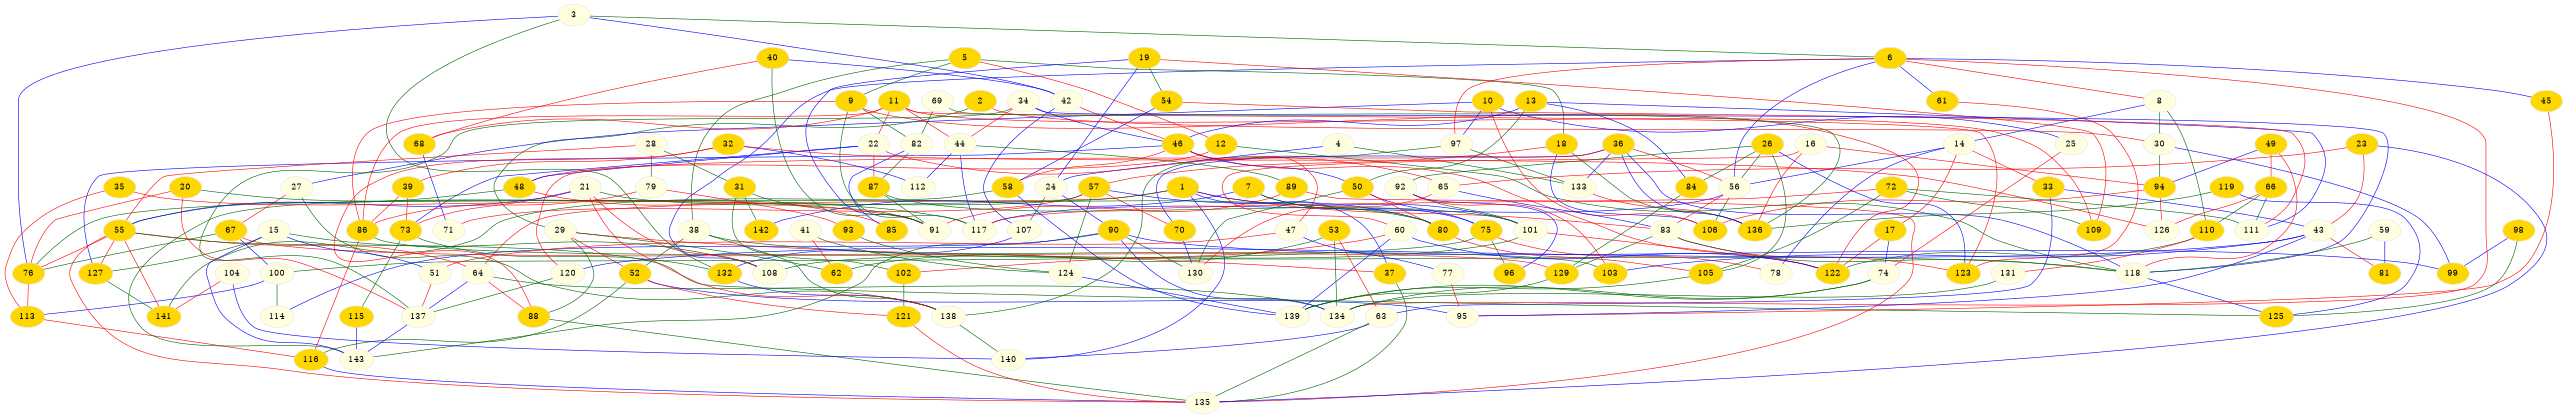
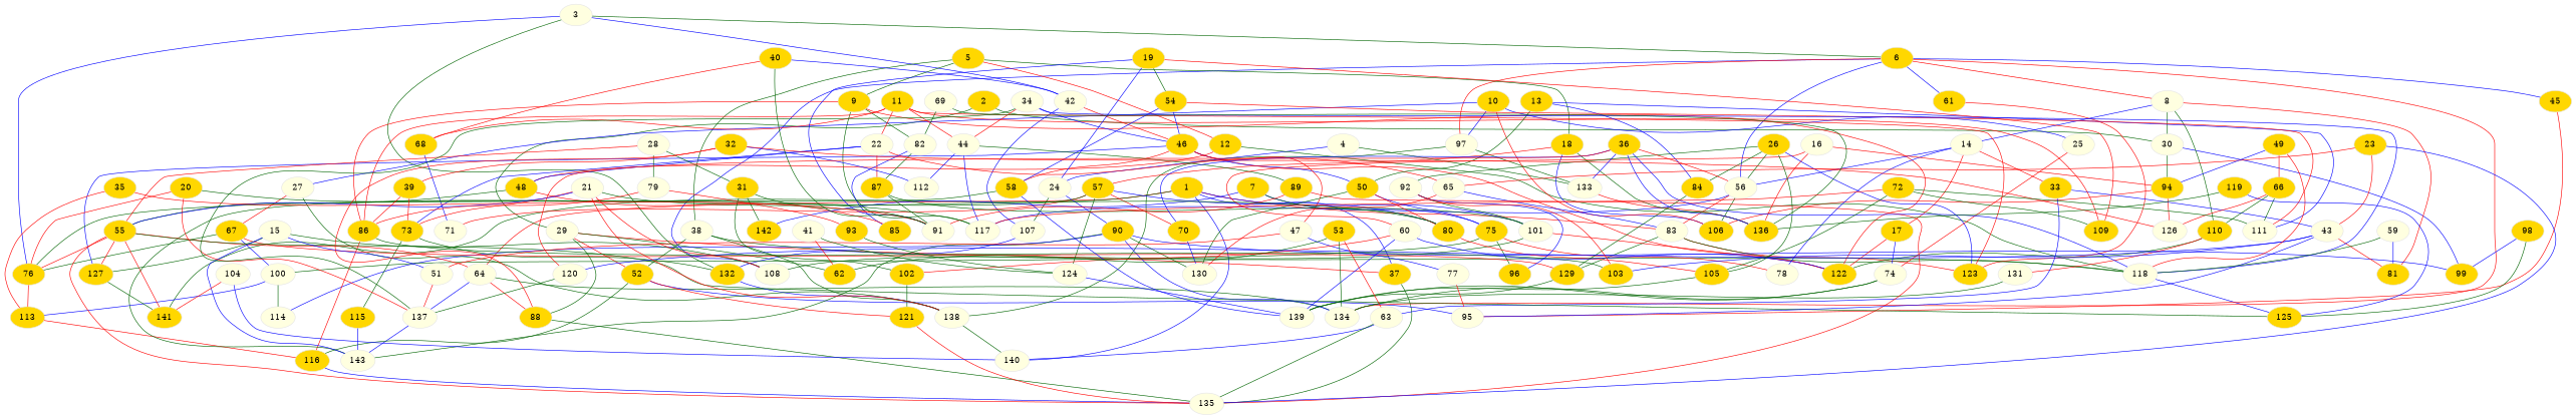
  graph {
    node [color=gray90 fillcolor=gold style=filled]
    edge [color=red]
    1
    37
    64 [fillcolor=lightyellow]
    83 [fillcolor=lightyellow]
    101 [fillcolor=lightyellow]
    140 [fillcolor=lightyellow]
    141
    135 [fillcolor=lightyellow]
    134 [fillcolor=lightyellow]
    137 [fillcolor=lightyellow]
    88
    123
    118 [fillcolor=lightyellow]
    129
    108 [fillcolor=lightyellow]
    122
    29 [fillcolor=lightyellow]
    2
    30 [fillcolor=lightyellow]
    52
    62
    94
    99
    3 [fillcolor=lightyellow]
    6
    42 [fillcolor=lightyellow]
    76
    132
    8 [fillcolor=lightyellow]
    45
    56 [fillcolor=lightyellow]
    61
    97 [fillcolor=lightyellow]
    46
    107 [fillcolor=lightyellow]
    113
    138 [fillcolor=lightyellow]
    4 [fillcolor=lightyellow]
    24 [fillcolor=lightyellow]
    133 [fillcolor=lightyellow]
    90
    136
    5
    9
    12
    18
    38 [fillcolor=lightyellow]
    82 [fillcolor=lightyellow]
    86
    117 [fillcolor=lightyellow]
    48
    106
    57
    14 [fillcolor=lightyellow]
    81
    110
    95 [fillcolor=lightyellow]
    7
    75
    80
    142
    78 [fillcolor=lightyellow]
    100 [fillcolor=lightyellow]
    96
    105
    17
    33
    131 [fillcolor=lightyellow]
    87
    85
    103
    116
    10
    25 [fillcolor=lightyellow]
    27 [fillcolor=lightyellow]
    74 [fillcolor=lightyellow]
    67
    11
    22 [fillcolor=lightyellow]
    44 [fillcolor=lightyellow]
    68
    109
    73
    65 [fillcolor=lightyellow]
    112 [fillcolor=lightyellow]
    89
    71 [fillcolor=lightyellow]
    55
    125
    13
    50
    84
    111 [fillcolor=lightyellow]
    127
    47 [fillcolor=lightyellow]
    58
    130 [fillcolor=lightyellow]
    43 [fillcolor=lightyellow]
    63 [fillcolor=lightyellow]
    15 [fillcolor=lightyellow]
    51 [fillcolor=lightyellow]
    143 [fillcolor=lightyellow]
    16 [fillcolor=lightyellow]
    60 [fillcolor=lightyellow]
    102
    139 [fillcolor=lightyellow]
    126 [fillcolor=lightyellow]
    70
    124 [fillcolor=lightyellow]
    19
    54
    91 [fillcolor=lightyellow]
    20
    21 [fillcolor=lightyellow]
    115
    23
    120 [fillcolor=lightyellow]
    114 [fillcolor=lightyellow]
    26
    92 [fillcolor=lightyellow]
    28 [fillcolor=lightyellow]
    31
    79 [fillcolor=lightyellow]
    93
    121
    32
    39
    34 [fillcolor=lightyellow]
    35
    36
    40
    41 [fillcolor=lightyellow]
    77 [fillcolor=lightyellow]
    49
    66
    53
    59 [fillcolor=lightyellow]
    69 [fillcolor=lightyellow]
    72
    98
    104 [fillcolor=lightyellow]
    119
    1 -- 37 [color=blue]
    1 -- 64
    1 -- 83
    1 -- 101 [color=blue]
    1 -- 140 [color=blue]
    1 -- 141 [color=darkgreen]
    37 -- 135 [color=darkgreen]
    64 -- 134 [color=darkgreen]
    64 -- 137 [color=blue]
    64 -- 88
    83 -- 123
    83 -- 118 [color=darkgreen]
    83 -- 129 [color=darkgreen]
    101 -- 108 [color=darkgreen]
    101 -- 122
    137 -- 143 [color=blue]
    88 -- 135 [color=darkgreen]
    118 -- 125 [color=blue]
    129 -- 139 [color=darkgreen]
    29 -- 37
    29 -- 88 [color=darkgreen]
    29 -- 52
    29 -- 62 [color=darkgreen]
    2 -- 29 [color=darkgreen]
-   2 -- 30
+   2 -- 30 [color=darkgreen]
    30 -- 94 [color=darkgreen]
    30 -- 99 [color=blue]
    52 -- 95 [color=blue]
    52 -- 116 [color=darkgreen]
    52 -- 121
    94 -- 106
    94 -- 126
    3 -- 6 [color=darkgreen]
    3 -- 42 [color=blue]
    3 -- 76 [color=blue]
    3 -- 132 [color=darkgreen]
    6 -- 134
    6 -- 108 [color=blue]
    6 -- 8
    6 -- 45 [color=blue]
    6 -- 56 [color=blue]
    6 -- 61 [color=blue]
    6 -- 97
    42 -- 46
    42 -- 107 [color=blue]
    76 -- 113
    132 -- 138 [color=blue]
    8 -- 30 [color=darkgreen]
    8 -- 14 [color=blue]
+   8 -- 81
    8 -- 110 [color=darkgreen]
    45 -- 95
    56 -- 83
    56 -- 117 [color=blue]
    56 -- 106 [color=darkgreen]
    61 -- 123
    97 -- 138 [color=darkgreen]
    97 -- 133 [color=darkgreen]
    46 -- 122
    46 -- 50 [color=blue]
    46 -- 127 [color=blue]
    46 -- 47
    46 -- 58
    107 -- 132 [color=blue]
    113 -- 116
    138 -- 140 [color=darkgreen]
    4 -- 24 [color=blue]
    4 -- 133 [color=darkgreen]
    24 -- 107 [color=darkgreen]
    24 -- 90 [color=blue]
    133 -- 136
    90 -- 134 [color=blue]
    90 -- 99 [color=blue]
    90 -- 130 [color=darkgreen]
    90 -- 143 [color=darkgreen]
    90 -- 114 [color=blue]
    5 -- 9 [color=darkgreen]
    5 -- 12
    5 -- 18 [color=darkgreen]
    5 -- 38 [color=darkgreen]
    9 -- 122
    9 -- 82 [color=darkgreen]
    9 -- 86
    9 -- 117 [color=darkgreen]
    12 -- 118 [color=darkgreen]
    12 -- 48
    18 -- 136 [color=darkgreen]
    18 -- 106 [color=blue]
    18 -- 57
    38 -- 118 [color=darkgreen]
    38 -- 52 [color=darkgreen]
    38 -- 138 [color=darkgreen]
    82 -- 87 [color=darkgreen]
    82 -- 85 [color=blue]
    86 -- 103 [color=darkgreen]
    86 -- 116
    48 -- 85
    48 -- 55 [color=darkgreen]
    57 -- 80 [color=blue]
    57 -- 71
    57 -- 143 [color=darkgreen]
    57 -- 70
    57 -- 124 [color=darkgreen]
    14 -- 56 [color=blue]
    14 -- 78 [color=blue]
    14 -- 17
    14 -- 33
    110 -- 122 [color=darkgreen]
    110 -- 131
    7 -- 75 [color=blue]
    7 -- 80 [color=darkgreen]
    7 -- 142 [color=blue]
    75 -- 78
    75 -- 100 [color=darkgreen]
    75 -- 96 [color=darkgreen]
    80 -- 105
    100 -- 113 [color=blue]
    100 -- 114 [color=darkgreen]
    105 -- 139 [color=darkgreen]
    17 -- 122
    17 -- 74 [color=blue]
    33 -- 43 [color=blue]
    33 -- 63 [color=blue]
    131 -- 134 [color=darkgreen]
    87 -- 101 [color=darkgreen]
    87 -- 91 [color=darkgreen]
    116 -- 135 [color=blue]
    10 -- 97 [color=blue]
    10 -- 106
    10 -- 25 [color=blue]
    10 -- 27 [color=blue]
    25 -- 74
    27 -- 138 [color=darkgreen]
    27 -- 67
    74 -- 134 [color=darkgreen]
    74 -- 139 [color=darkgreen]
    67 -- 129
    67 -- 76 [color=darkgreen]
    67 -- 100 [color=blue]
    11 -- 123
    11 -- 86
    11 -- 22
    11 -- 44
    11 -- 68
    11 -- 109
    22 -- 48 [color=blue]
    22 -- 87
    22 -- 73 [color=blue]
    22 -- 65
    44 -- 117 [color=blue]
    44 -- 112 [color=blue]
    44 -- 89 [color=darkgreen]
    68 -- 71 [color=blue]
    73 -- 132 [color=darkgreen]
    73 -- 115 [color=darkgreen]
    65 -- 83 [color=blue]
    65 -- 130
    89 -- 135
    89 -- 91
    55 -- 64
    55 -- 141
    55 -- 135
    55 -- 76
    55 -- 125 [color=darkgreen]
    55 -- 127
-   13 -- 46 [color=blue]
+   54 -- 46 [color=blue]
    13 -- 50 [color=darkgreen]
    13 -- 84 [color=blue]
    13 -- 111 [color=blue]
    50 -- 75 [color=blue]
    50 -- 80
    50 -- 130 [color=darkgreen]
    84 -- 129 [color=darkgreen]
    127 -- 141 [color=darkgreen]
    47 -- 51
    47 -- 77 [color=blue]
    58 -- 76 [color=darkgreen]
    58 -- 139 [color=blue]
    43 -- 81
    43 -- 95 [color=blue]
    43 -- 103 [color=blue]
    43 -- 120 [color=blue]
    63 -- 140 [color=blue]
    63 -- 135 [color=darkgreen]
    15 -- 108 [color=darkgreen]
    15 -- 127 [color=darkgreen]
    15 -- 51 [color=blue]
    15 -- 143 [color=blue]
    51 -- 137
    16 -- 94
    16 -- 136
    16 -- 60
    60 -- 122 [color=blue]
    60 -- 102
    60 -- 139 [color=blue]
    102 -- 121 [color=darkgreen]
    70 -- 130 [color=blue]
    124 -- 139 [color=blue]
    19 -- 24 [color=blue]
    19 -- 109
    19 -- 54 [color=darkgreen]
    19 -- 91 [color=blue]
    54 -- 111
    54 -- 58 [color=blue]
    20 -- 137
    20 -- 76
    20 -- 117 [color=darkgreen]
    21 -- 108
    21 -- 138
    21 -- 80 [color=darkgreen]
    21 -- 73
    21 -- 55 [color=blue]
    115 -- 143 [color=blue]
    23 -- 135 [color=blue]
    23 -- 65
    23 -- 43
    120 -- 137 [color=darkgreen]
    26 -- 123 [color=blue]
    26 -- 56 [color=darkgreen]
    26 -- 105 [color=darkgreen]
    26 -- 84 [color=darkgreen]
    26 -- 92 [color=darkgreen]
    92 -- 101 [color=darkgreen]
    92 -- 96 [color=blue]
    92 -- 103
    28 -- 55
    28 -- 31 [color=darkgreen]
    28 -- 79 [color=darkgreen]
    31 -- 142 [color=darkgreen]
    31 -- 102 [color=darkgreen]
    31 -- 91 [color=darkgreen]
    79 -- 86
    79 -- 93
    93 -- 124 [color=darkgreen]
    121 -- 135
    32 -- 88
    32 -- 112 [color=blue]
    32 -- 126
    32 -- 39
    39 -- 86
    39 -- 73
    34 -- 137 [color=darkgreen]
    34 -- 118 [color=blue]
    34 -- 46 [color=blue]
    34 -- 44
    35 -- 113
    35 -- 91
    36 -- 118 [color=blue]
    36 -- 56
    36 -- 133 [color=blue]
    36 -- 136 [color=blue]
    36 -- 70 [color=blue]
    36 -- 120
    40 -- 42 [color=blue]
    40 -- 68
    40 -- 91 [color=darkgreen]
    41 -- 62
    41 -- 124 [color=darkgreen]
    77 -- 95
    49 -- 118
    49 -- 94 [color=blue]
    49 -- 66
    66 -- 110 [color=darkgreen]
    66 -- 111 [color=darkgreen]
    66 -- 126
    53 -- 134 [color=darkgreen]
    53 -- 62 [color=darkgreen]
    53 -- 63
    59 -- 118 [color=darkgreen]
    59 -- 81 [color=blue]
    69 -- 136 [color=darkgreen]
    69 -- 82 [color=darkgreen]
    72 -- 117
    72 -- 105 [color=darkgreen]
    72 -- 109 [color=darkgreen]
    72 -- 111 [color=darkgreen]
    98 -- 99 [color=blue]
    98 -- 125 [color=darkgreen]
    104 -- 140 [color=blue]
    104 -- 141
    119 -- 136 [color=darkgreen]
    119 -- 125 [color=blue]
  }
